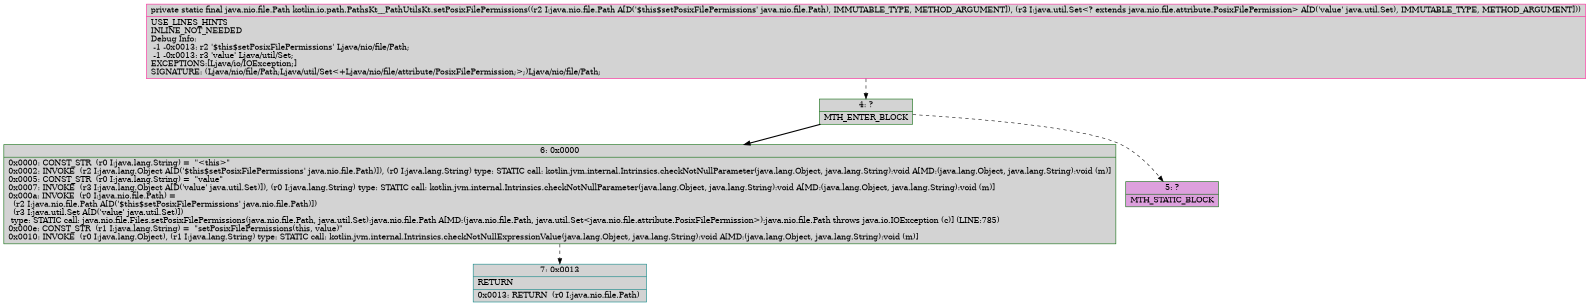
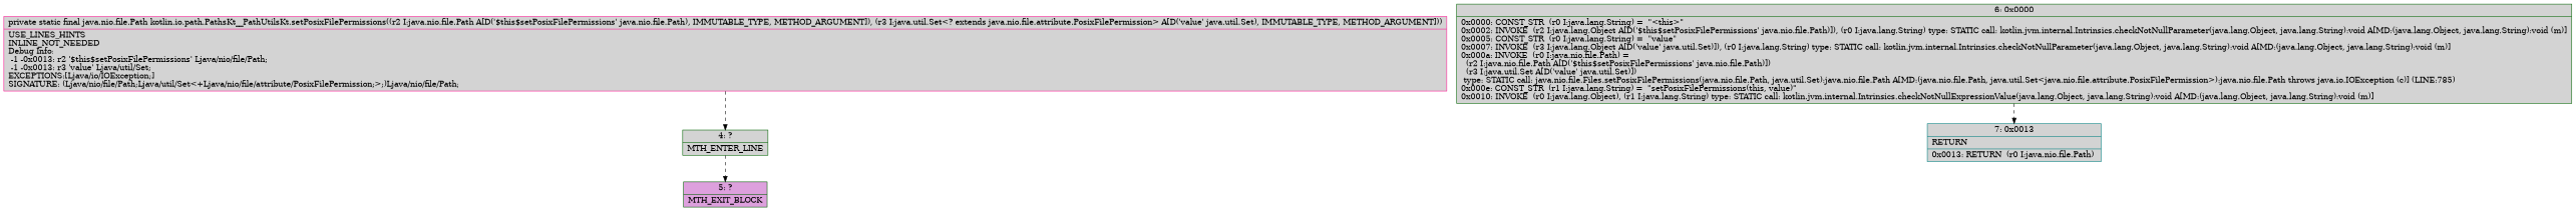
  digraph {
    node [color=darkgreen fillcolor=lightgrey shape=record style=filled]
    edge [style=dashed]
-   n1 [label="{4\:\ ?|MTH_ENTER_BLOCK\l}"]
+   n1 [label="{4\:\ ?|MTH_ENTER_LINE\l}"]
    n2 [label="{6\:\ 0x0000|0x0000: CONST_STR  (r0 I:java.lang.String) =  \"\<this\>\" \l0x0002: INVOKE  (r2 I:java.lang.Object A[D('$this$setPosixFilePermissions' java.nio.file.Path)]), (r0 I:java.lang.String) type: STATIC call: kotlin.jvm.internal.Intrinsics.checkNotNullParameter(java.lang.Object, java.lang.String):void A[MD:(java.lang.Object, java.lang.String):void (m)]\l0x0005: CONST_STR  (r0 I:java.lang.String) =  \"value\" \l0x0007: INVOKE  (r3 I:java.lang.Object A[D('value' java.util.Set)]), (r0 I:java.lang.String) type: STATIC call: kotlin.jvm.internal.Intrinsics.checkNotNullParameter(java.lang.Object, java.lang.String):void A[MD:(java.lang.Object, java.lang.String):void (m)]\l0x000a: INVOKE  (r0 I:java.nio.file.Path) = \l  (r2 I:java.nio.file.Path A[D('$this$setPosixFilePermissions' java.nio.file.Path)])\l  (r3 I:java.util.Set A[D('value' java.util.Set)])\l type: STATIC call: java.nio.file.Files.setPosixFilePermissions(java.nio.file.Path, java.util.Set):java.nio.file.Path A[MD:(java.nio.file.Path, java.util.Set\<java.nio.file.attribute.PosixFilePermission\>):java.nio.file.Path throws java.io.IOException (c)] (LINE:785)\l0x000e: CONST_STR  (r1 I:java.lang.String) =  \"setPosixFilePermissions(this, value)\" \l0x0010: INVOKE  (r0 I:java.lang.Object), (r1 I:java.lang.String) type: STATIC call: kotlin.jvm.internal.Intrinsics.checkNotNullExpressionValue(java.lang.Object, java.lang.String):void A[MD:(java.lang.Object, java.lang.String):void (m)]\l}"]
-   n3 [fillcolor=plum label="{5\:\ ?|MTH_STATIC_BLOCK\l}"]
+   n3 [fillcolor=plum label="{5\:\ ?|MTH_EXIT_BLOCK\l}"]
    n4 [color=teal label="{7\:\ 0x0013|RETURN\l|0x0013: RETURN  (r0 I:java.nio.file.Path) \l}"]
    n5 [color=deeppink label="{private static final java.nio.file.Path kotlin.io.path.PathsKt__PathUtilsKt.setPosixFilePermissions((r2 I:java.nio.file.Path A[D('$this$setPosixFilePermissions' java.nio.file.Path), IMMUTABLE_TYPE, METHOD_ARGUMENT]), (r3 I:java.util.Set\<? extends java.nio.file.attribute.PosixFilePermission\> A[D('value' java.util.Set), IMMUTABLE_TYPE, METHOD_ARGUMENT]))  | USE_LINES_HINTS\lINLINE_NOT_NEEDED\lDebug Info:\l  \-1 \-0x0013: r2 '$this$setPosixFilePermissions' Ljava\/nio\/file\/Path;\l  \-1 \-0x0013: r3 'value' Ljava\/util\/Set;\lEXCEPTIONS:[Ljava\/io\/IOException;]\lSIGNATURE: (Ljava\/nio\/file\/Path;Ljava\/util\/Set\<+Ljava\/nio\/file\/attribute\/PosixFilePermission;\>;)Ljava\/nio\/file\/Path;\l}"]
-   n1 -> n2 [style=bold]
    n1 -> n3
    n2 -> n4
    n5 -> n1
  }
